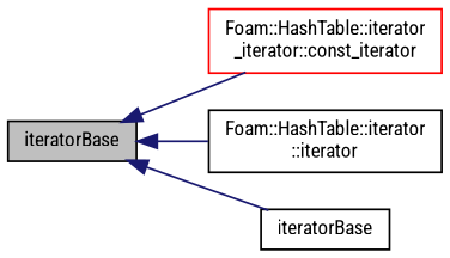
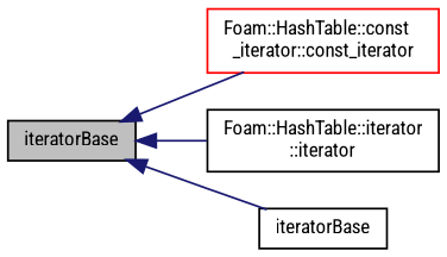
  digraph {
    rankdir=LR
    fontname="Roboto Condensed"
    node [color=black fontname="Roboto Condensed" fontsize=10 shape=record]
    edge [color=midnightblue dir=back fontname="Roboto Condensed" fontsize=10 labelfontname=FreeSans labelfontsize=10 style=solid]
    n1 [fillcolor=grey75 fontcolor=black height=0.2 label=iteratorBase style=filled width=0.4]
-   n2 [color=red height=0.2 label="Foam::HashTable::iterator\l_iterator::const_iterator" width=0.4]
+   n2 [color=red height=0.2 label="Foam::HashTable::const\l_iterator::const_iterator" width=0.4]
    n3 [height=0.2 label="Foam::HashTable::iterator\l::iterator" width=0.4]
    n4 [height=0.2 label=iteratorBase width=0.4]
    n1 -> n2
    n1 -> n3
    n1 -> n4
  }
